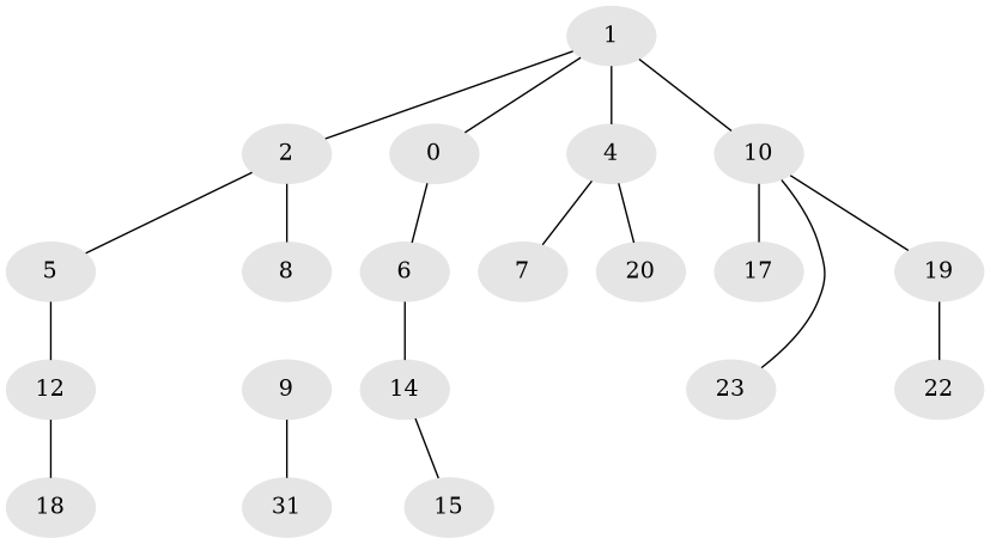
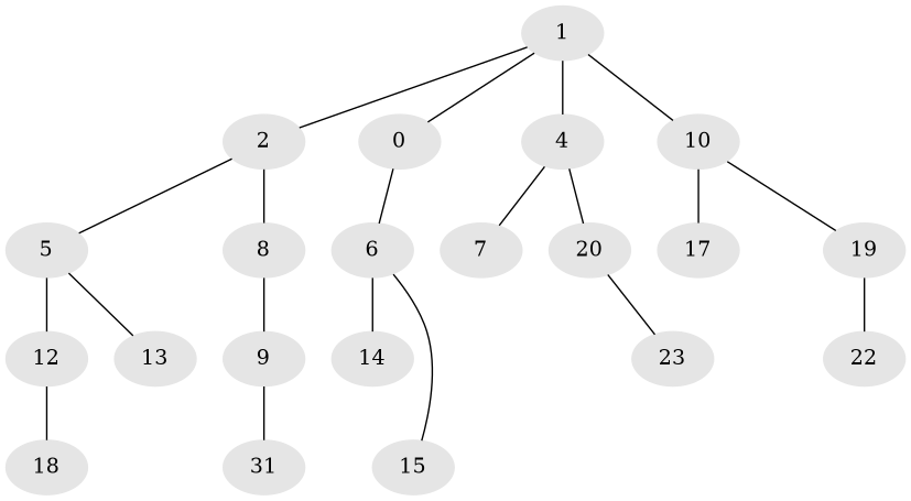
  graph {
    node [color=gray90 style=filled]
    edge [weight=1.0]
    1
    2
    n3 [label=0]
    4
    10
    5
    8
    6
    7
    20
    17
    19
    23
    12
+   13
    9
    14
    15
    18
    n20 [label=31]
    22
    1 -- 2
    1 -- n3
    1 -- 4 [weight=3.0]
    1 -- 10 [weight=2.0]
    2 -- 5
    2 -- 8
    n3 -- 6
    4 -- 7
    4 -- 20
    10 -- 17
    10 -- 19
-   10 -- 23
+   20 -- 23
    5 -- 12 [weight=3.0]
+   5 -- 13
+   8 -- 9
    6 -- 14
-   14 -- 15
+   6 -- 15
    19 -- 22
    12 -- 18
    9 -- n20
  }
